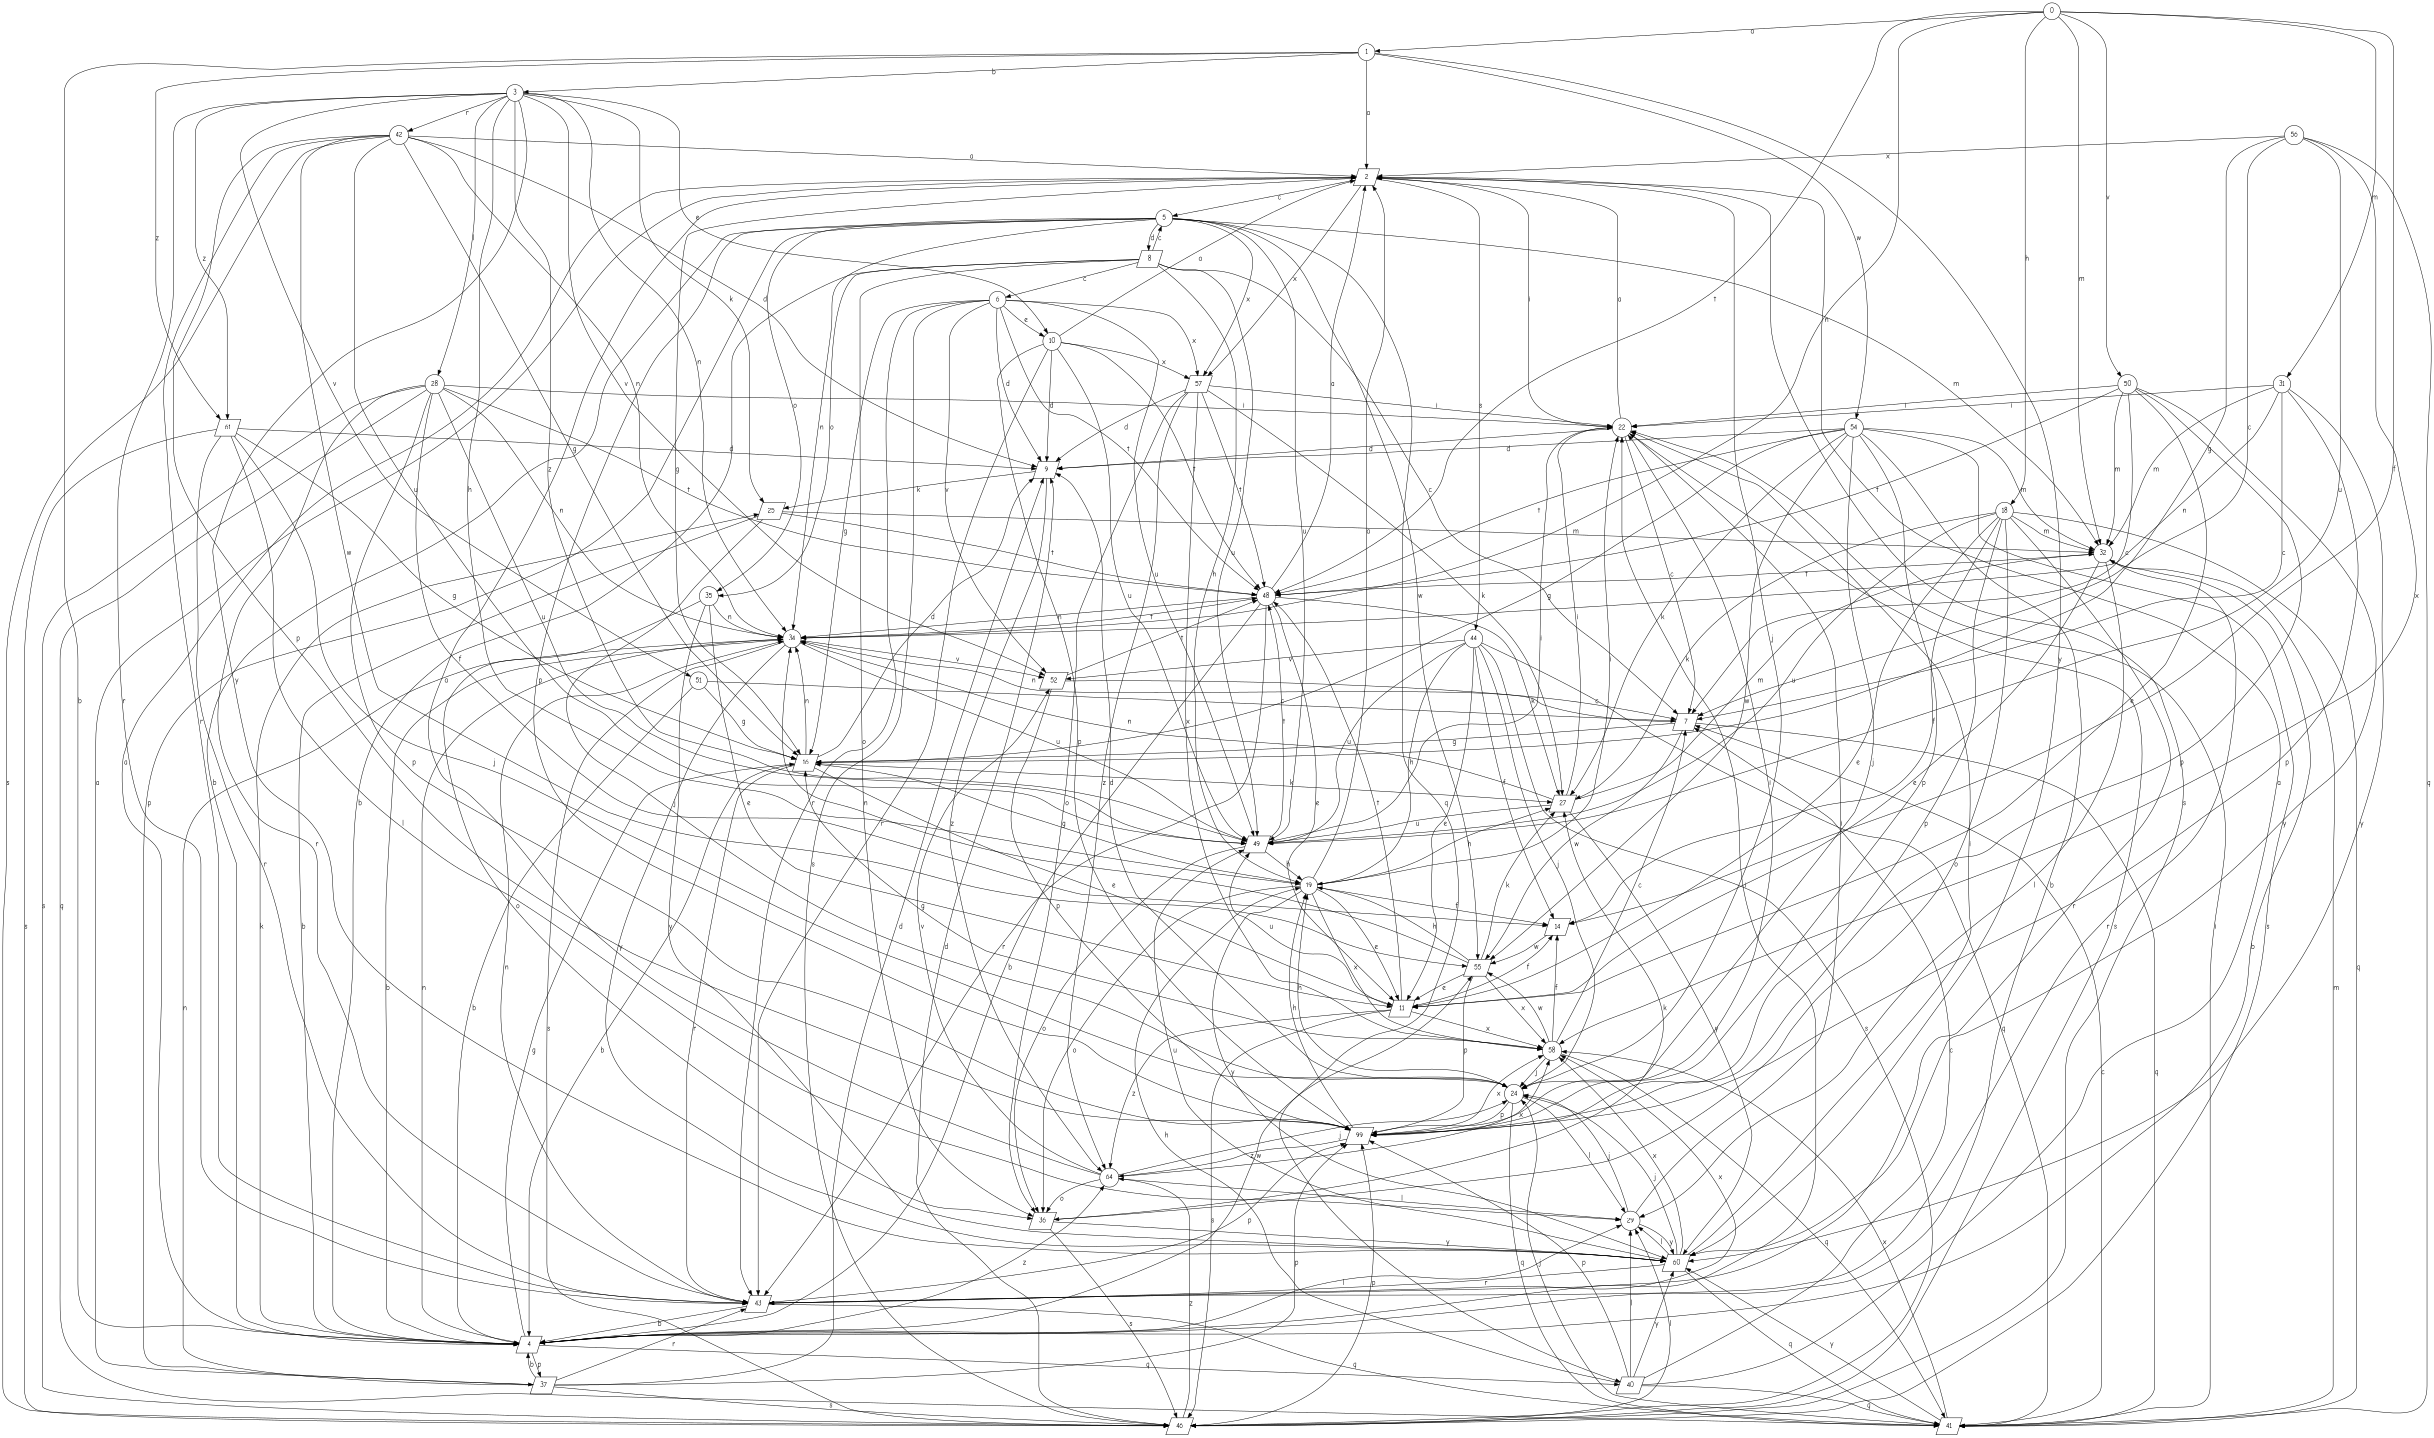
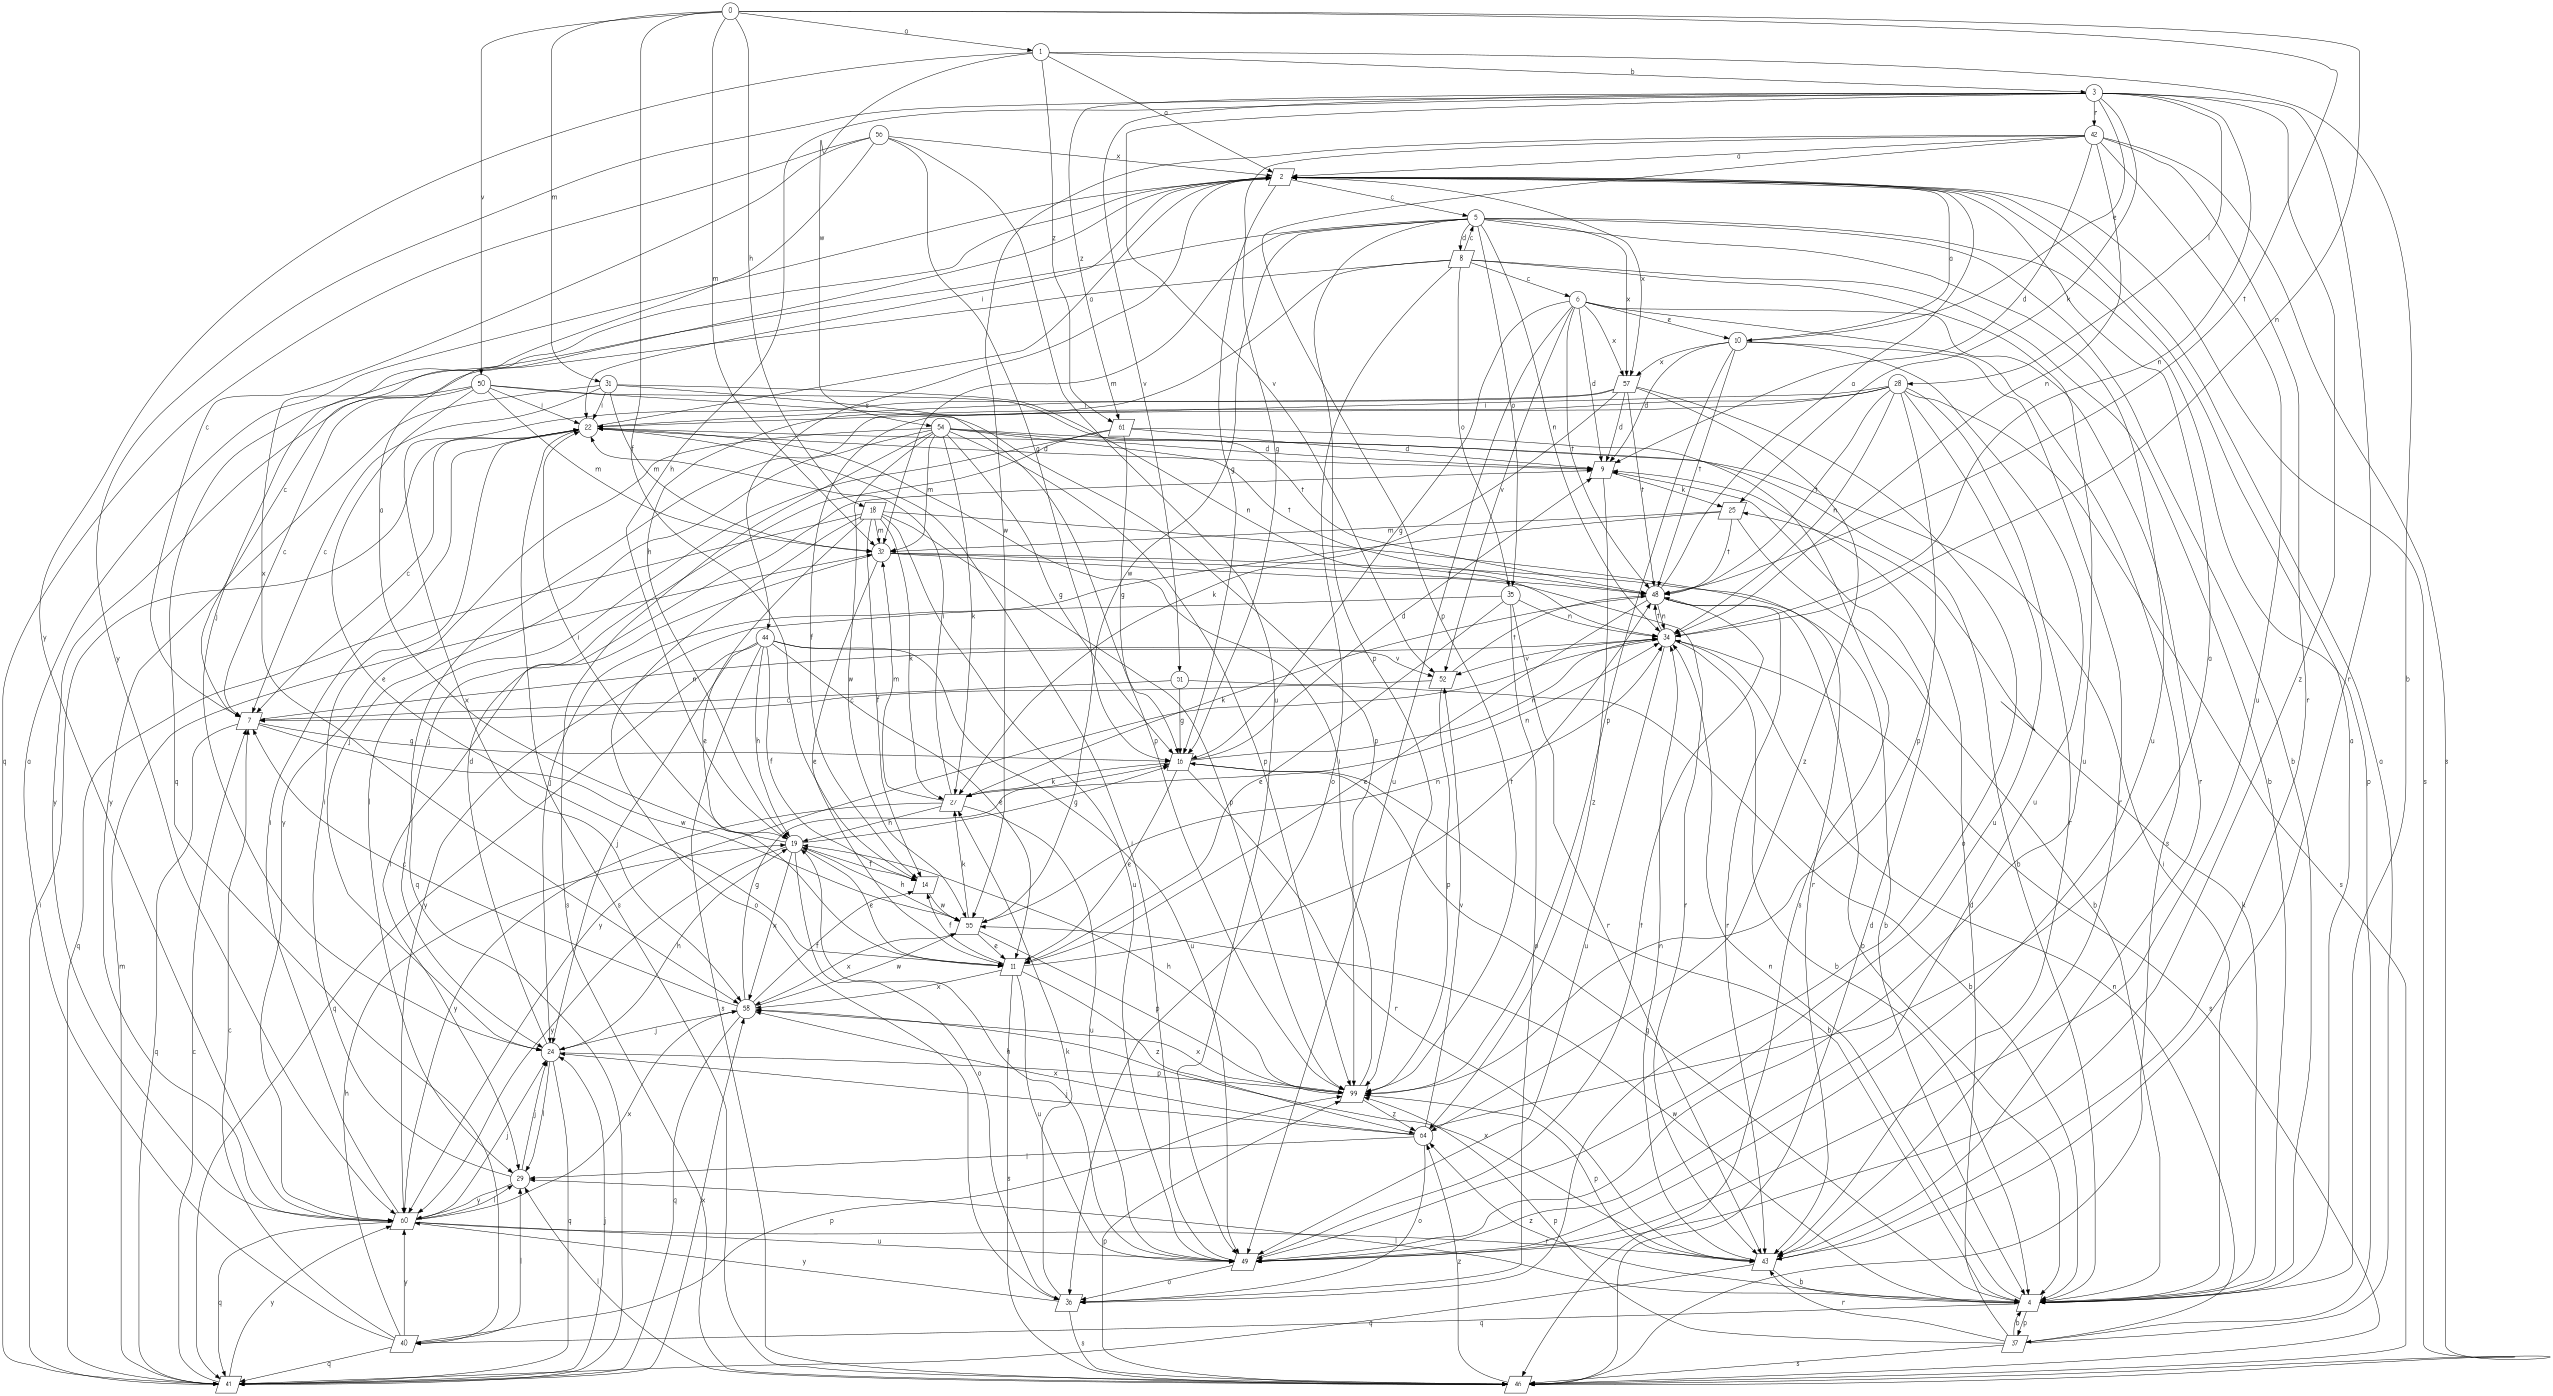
  strict digraph {
    fontname="Comic Neue"
    node [fontname="Comic Neue" shape=circle]
    edge [fontname="Comic Neue"]
    0
    1
    14 [shape=parallelogram]
-   18
+   18 [shape=parallelogram]
    31
    32
    34
    48
    50
    2 [shape=parallelogram]
    3
    4 [shape=parallelogram]
    54
    60 [shape=parallelogram]
    61 [shape=parallelogram]
    55 [shape=parallelogram]
    43 [shape=parallelogram]
    49 [shape=parallelogram]
    n19 [label=99 shape=parallelogram]
    41 [shape=parallelogram]
    36 [shape=parallelogram]
    11 [shape=parallelogram]
    27 [shape=parallelogram]
    22
    7 [shape=parallelogram]
    29
    46 [shape=parallelogram]
    52 [shape=parallelogram]
    5
    16 [shape=parallelogram]
    24
    44
    57 [shape=parallelogram]
    10
    19
    25 [shape=parallelogram]
    28
    42
    51
    37 [shape=parallelogram]
    40 [shape=parallelogram]
    64
    9 [shape=parallelogram]
    58
    8 [shape=parallelogram]
    35
    56
    6
    0 -> 1 [label=a]
    0 -> 14 [label=f]
    0 -> 18 [label=h]
    0 -> 31 [label=m]
    0 -> 32 [label=m]
    0 -> 34 [label=n]
    0 -> 48 [label=t]
    0 -> 50 [label=v]
    1 -> 2 [label=a]
    1 -> 3 [label=b]
    1 -> 4 [label=b]
    1 -> 54 [label=w]
    1 -> 60 [label=y]
    1 -> 61 [label=z]
    14 -> 55 [label=w]
    18 -> 14 [label=f]
    18 -> 32 [label=m]
    18 -> 43 [label=r]
    18 -> 49 [label=u]
    18 -> n19 [label=p]
    18 -> 41 [label=q]
    18 -> 36 [label=o]
    18 -> 11 [label=e]
    18 -> 27 [label=k]
    31 -> 32 [label=m]
    31 -> 34 [label=n]
    31 -> 60 [label=y]
    31 -> n19 [label=p]
    31 -> 22 [label=i]
    31 -> 7 [label=c]
    32 -> 48 [label=t]
    32 -> 4 [label=b]
    32 -> 43 [label=r]
    32 -> 11 [label=e]
    32 -> 29 [label=l]
    34 -> 48 [label=t]
    34 -> 4 [label=b]
    34 -> 60 [label=y]
    34 -> 49 [label=u]
    34 -> 46 [label=s]
    34 -> 52 [label=v]
    48 -> 34 [label=n]
    48 -> 2 [label=a]
    48 -> 4 [label=b]
    48 -> 43 [label=r]
    48 -> 11 [label=e]
    48 -> 27 [label=k]
    50 -> 32 [label=m]
    50 -> 48 [label=t]
    50 -> 60 [label=y]
    50 -> n19 [label=p]
    50 -> 11 [label=e]
    50 -> 22 [label=i]
    50 -> 7 [label=c]
    2 -> 22 [label=i]
    2 -> 46 [label=s]
    2 -> 5 [label=c]
    2 -> 16 [label=g]
    2 -> 24 [label=j]
    2 -> 44 [label=s]
    2 -> 57 [label=x]
    3 -> 34 [label=n]
    3 -> 60 [label=y]
    3 -> 61 [label=z]
    3 -> 43 [label=r]
    3 -> 49 [label=z]
    3 -> 52 [label=v]
    3 -> 10 [label=e]
    3 -> 19 [label=h]
    3 -> 25 [label=k]
    3 -> 28 [label=l]
    3 -> 42 [label=r]
    3 -> 51 [label=v]
    4 -> 34 [label=n]
    4 -> 2 [label=a]
    4 -> 55 [label=w]
    4 -> 22 [label=i]
    4 -> 29 [label=l]
    4 -> 16 [label=g]
    4 -> 25 [label=k]
    4 -> 37 [label=p]
    4 -> 40 [label=q]
    4 -> 64 [label=z]
    54 -> 32 [label=m]
    54 -> 48 [label=t]
    54 -> 4 [label=b]
+   54 -> 60 [label=y]
    54 -> 55 [label=w]
    54 -> n19 [label=p]
    54 -> 27 [label=k]
    54 -> 46 [label=s]
    54 -> 16 [label=g]
    54 -> 24 [label=j]
    54 -> 9 [label=d]
    60 -> 43 [label=r]
    60 -> 49 [label=u]
    60 -> 41 [label=q]
    60 -> 22 [label=i]
    60 -> 29 [label=l]
    60 -> 24 [label=j]
    60 -> 58 [label=x]
-   61 -> 43 [label=r]
+   35 -> 43 [label=r]
    61 -> 29 [label=l]
    61 -> 46 [label=s]
    61 -> 16 [label=g]
    61 -> 24 [label=j]
    61 -> 9 [label=d]
    55 -> 34 [label=n]
    55 -> n19 [label=p]
    55 -> 11 [label=e]
    55 -> 27 [label=k]
    55 -> 19 [label=h]
    55 -> 58 [label=x]
    43 -> 34 [label=n]
    43 -> 4 [label=b]
    43 -> n19 [label=p]
    43 -> 41 [label=q]
    43 -> 58 [label=x]
    49 -> 48 [label=t]
    49 -> 36 [label=o]
    49 -> 22 [label=i]
    49 -> 19 [label=h]
    n19 -> 22 [label=i]
    n19 -> 19 [label=h]
    n19 -> 64 [label=z]
    n19 -> 58 [label=x]
    41 -> 32 [label=m]
    41 -> 60 [label=y]
    41 -> 22 [label=i]
    41 -> 7 [label=c]
    41 -> 24 [label=j]
    41 -> 58 [label=x]
    36 -> 60 [label=y]
    36 -> 27 [label=k]
    36 -> 46 [label=s]
    11 -> 14 [label=f]
    11 -> 48 [label=t]
    11 -> 49 [label=u]
    11 -> 46 [label=s]
    11 -> 64 [label=z]
    11 -> 58 [label=x]
    27 -> 32 [label=m]
    27 -> 34 [label=n]
    27 -> 60 [label=y]
    27 -> 49 [label=u]
    27 -> 22 [label=i]
-   19 -> 27 [label=h]
+   27 -> 19 [label=h]
    22 -> 2 [label=a]
    22 -> 7 [label=c]
    22 -> 46 [label=s]
    22 -> 9 [label=d]
    7 -> 34 [label=n]
    7 -> 55 [label=w]
    7 -> 41 [label=q]
    7 -> 16 [label=g]
    29 -> 60 [label=y]
    29 -> 22 [label=i]
    29 -> 24 [label=j]
    46 -> n19 [label=p]
    46 -> 29 [label=l]
    46 -> 64 [label=z]
    46 -> 9 [label=d]
    52 -> 48 [label=t]
    52 -> n19 [label=p]
    52 -> 7 [label=c]
    5 -> 32 [label=m]
    5 -> 34 [label=n]
    5 -> 4 [label=b]
    5 -> 55 [label=w]
    5 -> 49 [label=u]
    5 -> n19 [label=p]
    5 -> 57 [label=x]
    5 -> 37 [label=p]
    5 -> 40 [label=q]
    5 -> 8 [label=d]
    5 -> 35 [label=o]
    16 -> 34 [label=n]
    16 -> 4 [label=b]
    16 -> 43 [label=r]
    16 -> 11 [label=e]
    16 -> 27 [label=k]
    16 -> 9 [label=d]
    24 -> n19 [label=p]
    24 -> 41 [label=q]
    24 -> 29 [label=l]
    24 -> 19 [label=h]
    24 -> 9 [label=d]
    44 -> 14 [label=f]
    44 -> 49 [label=u]
    44 -> 41 [label=q]
    44 -> 11 [label=e]
    44 -> 46 [label=s]
    44 -> 52 [label=v]
    44 -> 24 [label=j]
    44 -> 19 [label=h]
    57 -> 48 [label=t]
    57 -> 36 [label=o]
    57 -> 27 [label=k]
    57 -> 22 [label=i]
    57 -> 64 [label=z]
    57 -> 9 [label=d]
    57 -> 58 [label=x]
    10 -> 48 [label=t]
    10 -> 2 [label=a]
    10 -> 43 [label=r]
    10 -> 49 [label=u]
    10 -> n19 [label=p]
    10 -> 57 [label=x]
    10 -> 9 [label=d]
    19 -> 14 [label=f]
    19 -> 2 [label=a]
    19 -> 60 [label=y]
    19 -> 36 [label=o]
    19 -> 11 [label=e]
    19 -> 22 [label=i]
    19 -> 16 [label=g]
    19 -> 58 [label=x]
    25 -> 32 [label=m]
    25 -> 48 [label=t]
    25 -> 4 [label=b]
    25 -> 24 [label=j]
    28 -> 14 [label=f]
    28 -> 34 [label=n]
    28 -> 48 [label=t]
    28 -> 43 [label=r]
    28 -> 49 [label=u]
    28 -> n19 [label=p]
    28 -> 41 [label=q]
    28 -> 22 [label=i]
    28 -> 46 [label=s]
    42 -> 34 [label=n]
    42 -> 2 [label=a]
    42 -> 55 [label=w]
    42 -> 43 [label=r]
    42 -> 49 [label=u]
    42 -> n19 [label=p]
    42 -> 46 [label=s]
    42 -> 16 [label=g]
    42 -> 9 [label=d]
    51 -> 4 [label=b]
    51 -> 7 [label=c]
    51 -> 16 [label=g]
    37 -> 34 [label=n]
    37 -> 2 [label=a]
    37 -> 4 [label=b]
    37 -> 43 [label=r]
    37 -> n19 [label=p]
    37 -> 46 [label=s]
    37 -> 9 [label=d]
    40 -> 2 [label=a]
    40 -> 60 [label=y]
    40 -> n19 [label=p]
    40 -> 41 [label=q]
    40 -> 7 [label=c]
    40 -> 29 [label=l]
    40 -> 19 [label=h]
    64 -> 2 [label=a]
    64 -> 36 [label=o]
    64 -> 29 [label=l]
    64 -> 52 [label=v]
    64 -> 24 [label=j]
    64 -> 58 [label=x]
    9 -> 25 [label=k]
    9 -> 64 [label=z]
    58 -> 14 [label=f]
    58 -> 55 [label=w]
    58 -> 41 [label=q]
    58 -> 7 [label=c]
    58 -> 16 [label=g]
    58 -> 24 [label=j]
    8 -> 4 [label=b]
    8 -> 49 [label=u]
    8 -> 36 [label=o]
    8 -> 7 [label=c]
    8 -> 5 [label=c]
    8 -> 19 [label=h]
    8 -> 35 [label=o]
    8 -> 6 [label=c]
    35 -> 34 [label=n]
    35 -> 60 [label=y]
    35 -> 36 [label=o]
    35 -> 11 [label=e]
    56 -> 2 [label=x]
    56 -> 49 [label=u]
    56 -> 41 [label=q]
    56 -> 7 [label=c]
    56 -> 16 [label=g]
    56 -> 58 [label=x]
    6 -> 48 [label=t]
    6 -> 43 [label=r]
    6 -> 49 [label=u]
    6 -> 46 [label=s]
    6 -> 52 [label=v]
    6 -> 16 [label=g]
    6 -> 57 [label=x]
    6 -> 10 [label=e]
    6 -> 9 [label=d]
  }
